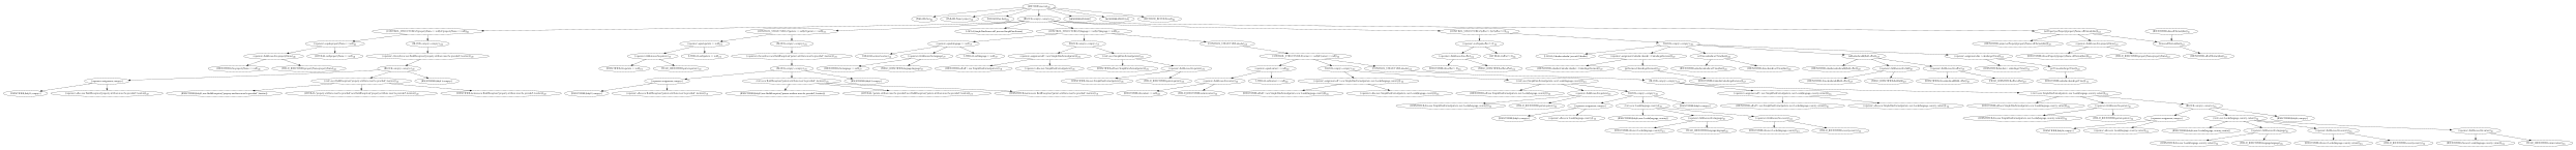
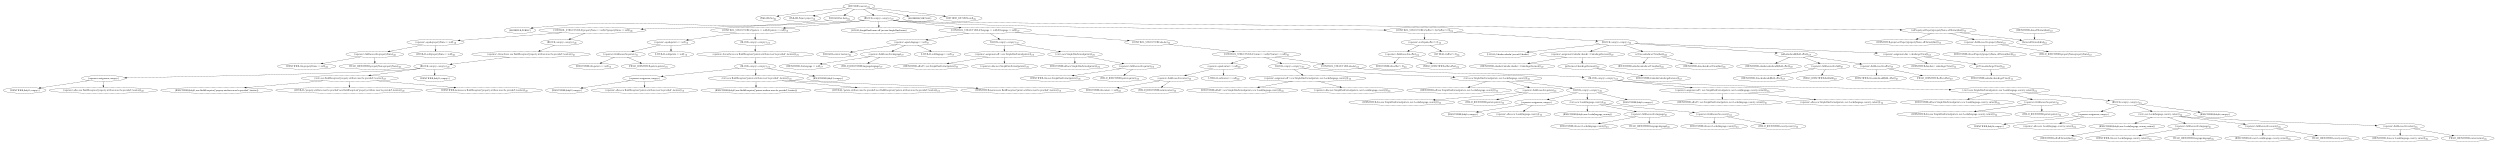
  digraph {
    fontname="EB Garamond"
    node [fontname="EB Garamond"]
    edge [fontname="EB Garamond"]
    n1 [label=<(METHOD,execute)<SUB>186</SUB>>]
    n2 [label=<(PARAM,this)<SUB>186</SUB>>]
    n3 [label=<(PARAM,Project project)<SUB>186</SUB>>]
    n4 [label=<(PARAM,Date date)<SUB>186</SUB>>]
    n5 [label=<(BLOCK,&lt;empty&gt;,&lt;empty&gt;)<SUB>187</SUB>>]
    n6 [label=<(MODIFIER,PUBLIC)>]
    n7 [label=<(MODIFIER,VIRTUAL)>]
    n8 [label=<(METHOD_RETURN,void)<SUB>186</SUB>>]
    n9 [label=<(PARAM,Location location)<SUB>186</SUB>>]
    n10 [label=<(CONTROL_STRUCTURE,if (propertyName == null),if (propertyName == null))<SUB>188</SUB>>]
    n11 [label=<(CONTROL_STRUCTURE,if (pattern == null),if (pattern == null))<SUB>192</SUB>>]
    n12 [label=<(LOCAL,SimpleDateFormat sdf: java.text.SimpleDateFormat)>]
    n13 [label=<(CONTROL_STRUCTURE,if (language == null),if (language == null))<SUB>197</SUB>>]
    n14 [label=<(CONTROL_STRUCTURE,if (offset != 0),if (offset != 0))<SUB>206</SUB>>]
    n15 [label=<(setProperty,setProperty(propertyName, sdf.format(date)))<SUB>213</SUB>>]
    n16 [label=<(&lt;operator&gt;.equals,propertyName == null)<SUB>188</SUB>>]
    n17 [label=<(BLOCK,&lt;empty&gt;,&lt;empty&gt;)<SUB>188</SUB>>]
    n18 [label=<(&lt;operator&gt;.equals,pattern == null)<SUB>192</SUB>>]
    n19 [label=<(BLOCK,&lt;empty&gt;,&lt;empty&gt;)<SUB>192</SUB>>]
    n20 [label=<(&lt;operator&gt;.equals,language == null)<SUB>197</SUB>>]
    n21 [label=<(BLOCK,&lt;empty&gt;,&lt;empty&gt;)<SUB>197</SUB>>]
    n22 [label=<(CONTROL_STRUCTURE,else,else)<SUB>200</SUB>>]
    n23 [label=<(&lt;operator&gt;.notEquals,offset != 0)<SUB>206</SUB>>]
    n24 [label=<(BLOCK,&lt;empty&gt;,&lt;empty&gt;)<SUB>206</SUB>>]
    n25 [label=<(IDENTIFIER,project,setProperty(propertyName, sdf.format(date)))<SUB>213</SUB>>]
    n26 [label=<(&lt;operator&gt;.fieldAccess,this.propertyName)<SUB>213</SUB>>]
    n27 [label=<(format,sdf.format(date))<SUB>213</SUB>>]
    n28 [label=<(&lt;operator&gt;.fieldAccess,this.propertyName)<SUB>188</SUB>>]
    n29 [label=<(LITERAL,null,propertyName == null)<SUB>188</SUB>>]
    n30 [label=<(&lt;operator&gt;.throw,throw new BuildException(&quot;property attribute must be provided&quot;, location);)<SUB>189</SUB>>]
    n31 [label=<(IDENTIFIER,this,propertyName == null)<SUB>188</SUB>>]
    n32 [label=<(FIELD_IDENTIFIER,propertyName,propertyName)<SUB>188</SUB>>]
    n33 [label=<(BLOCK,&lt;empty&gt;,&lt;empty&gt;)<SUB>189</SUB>>]
    n34 [label=<(&lt;operator&gt;.assignment,&lt;empty&gt;)>]
    n35 [label=<(&lt;init&gt;,new BuildException(&quot;property attribute must be provided&quot;, location))<SUB>189</SUB>>]
    n36 [label=<(IDENTIFIER,$obj11,&lt;empty&gt;)>]
    n37 [label=<(IDENTIFIER,$obj11,&lt;empty&gt;)>]
    n38 [label=<(&lt;operator&gt;.alloc,new BuildException(&quot;property attribute must be provided&quot;, location))<SUB>189</SUB>>]
    n39 [label=<(IDENTIFIER,$obj11,new BuildException(&quot;property attribute must be provided&quot;, location))>]
    n40 [label=<(LITERAL,&quot;property attribute must be provided&quot;,new BuildException(&quot;property attribute must be provided&quot;, location))<SUB>189</SUB>>]
    n41 [label=<(IDENTIFIER,location,new BuildException(&quot;property attribute must be provided&quot;, location))<SUB>189</SUB>>]
    n42 [label=<(&lt;operator&gt;.fieldAccess,this.pattern)<SUB>192</SUB>>]
    n43 [label=<(LITERAL,null,pattern == null)<SUB>192</SUB>>]
    n44 [label=<(&lt;operator&gt;.throw,throw new BuildException(&quot;pattern attribute must be provided&quot;, location);)<SUB>193</SUB>>]
    n45 [label=<(IDENTIFIER,this,pattern == null)<SUB>192</SUB>>]
    n46 [label=<(FIELD_IDENTIFIER,pattern,pattern)<SUB>192</SUB>>]
    n47 [label=<(BLOCK,&lt;empty&gt;,&lt;empty&gt;)<SUB>193</SUB>>]
    n48 [label=<(&lt;operator&gt;.assignment,&lt;empty&gt;)>]
    n49 [label=<(&lt;init&gt;,new BuildException(&quot;pattern attribute must be provided&quot;, location))<SUB>193</SUB>>]
    n50 [label=<(IDENTIFIER,$obj12,&lt;empty&gt;)>]
    n51 [label=<(IDENTIFIER,$obj12,&lt;empty&gt;)>]
    n52 [label=<(&lt;operator&gt;.alloc,new BuildException(&quot;pattern attribute must be provided&quot;, location))<SUB>193</SUB>>]
    n53 [label=<(IDENTIFIER,$obj12,new BuildException(&quot;pattern attribute must be provided&quot;, location))>]
    n54 [label=<(LITERAL,&quot;pattern attribute must be provided&quot;,new BuildException(&quot;pattern attribute must be provided&quot;, location))<SUB>193</SUB>>]
    n55 [label=<(IDENTIFIER,location,new BuildException(&quot;pattern attribute must be provided&quot;, location))<SUB>193</SUB>>]
    n56 [label=<(&lt;operator&gt;.fieldAccess,this.language)<SUB>197</SUB>>]
    n57 [label=<(LITERAL,null,language == null)<SUB>197</SUB>>]
    n58 [label=<(&lt;operator&gt;.assignment,sdf = new SimpleDateFormat(pattern))<SUB>198</SUB>>]
    n59 [label=<(&lt;init&gt;,new SimpleDateFormat(pattern))<SUB>198</SUB>>]
    n60 [label=<(CONTROL_STRUCTURE,if (variant == null),if (variant == null))<SUB>200</SUB>>]
    n61 [label=<(IDENTIFIER,this,language == null)<SUB>197</SUB>>]
    n62 [label=<(FIELD_IDENTIFIER,language,language)<SUB>197</SUB>>]
    n63 [label=<(IDENTIFIER,sdf,sdf = new SimpleDateFormat(pattern))<SUB>198</SUB>>]
    n64 [label=<(&lt;operator&gt;.alloc,new SimpleDateFormat(pattern))<SUB>198</SUB>>]
    n65 [label=<(IDENTIFIER,sdf,new SimpleDateFormat(pattern))<SUB>198</SUB>>]
    n66 [label=<(&lt;operator&gt;.fieldAccess,this.pattern)<SUB>198</SUB>>]
    n67 [label=<(IDENTIFIER,this,new SimpleDateFormat(pattern))<SUB>198</SUB>>]
    n68 [label=<(FIELD_IDENTIFIER,pattern,pattern)<SUB>198</SUB>>]
    n69 [label=<(&lt;operator&gt;.equals,variant == null)<SUB>200</SUB>>]
    n70 [label=<(BLOCK,&lt;empty&gt;,&lt;empty&gt;)<SUB>200</SUB>>]
    n71 [label=<(CONTROL_STRUCTURE,else,else)<SUB>203</SUB>>]
    n72 [label=<(&lt;operator&gt;.fieldAccess,this.variant)<SUB>200</SUB>>]
    n73 [label=<(LITERAL,null,variant == null)<SUB>200</SUB>>]
    n74 [label=<(&lt;operator&gt;.assignment,sdf = new SimpleDateFormat(pattern, new Locale(language, country)))<SUB>201</SUB>>]
    n75 [label=<(&lt;init&gt;,new SimpleDateFormat(pattern, new Locale(language, country)))<SUB>201</SUB>>]
    n76 [label=<(BLOCK,&lt;empty&gt;,&lt;empty&gt;)<SUB>203</SUB>>]
    n77 [label=<(IDENTIFIER,this,variant == null)<SUB>200</SUB>>]
    n78 [label=<(FIELD_IDENTIFIER,variant,variant)<SUB>200</SUB>>]
    n79 [label=<(IDENTIFIER,sdf,sdf = new SimpleDateFormat(pattern, new Locale(language, country)))<SUB>201</SUB>>]
    n80 [label=<(&lt;operator&gt;.alloc,new SimpleDateFormat(pattern, new Locale(language, country)))<SUB>201</SUB>>]
    n81 [label=<(IDENTIFIER,sdf,new SimpleDateFormat(pattern, new Locale(language, country)))<SUB>201</SUB>>]
    n82 [label=<(&lt;operator&gt;.fieldAccess,this.pattern)<SUB>201</SUB>>]
    n83 [label=<(BLOCK,&lt;empty&gt;,&lt;empty&gt;)<SUB>201</SUB>>]
    n84 [label=<(IDENTIFIER,this,new SimpleDateFormat(pattern, new Locale(language, country)))<SUB>201</SUB>>]
    n85 [label=<(FIELD_IDENTIFIER,pattern,pattern)<SUB>201</SUB>>]
    n86 [label=<(&lt;operator&gt;.assignment,&lt;empty&gt;)>]
    n87 [label=<(&lt;init&gt;,new Locale(language, country))<SUB>201</SUB>>]
    n88 [label=<(IDENTIFIER,$obj14,&lt;empty&gt;)>]
    n89 [label=<(IDENTIFIER,$obj14,&lt;empty&gt;)>]
    n90 [label=<(&lt;operator&gt;.alloc,new Locale(language, country))<SUB>201</SUB>>]
    n91 [label=<(IDENTIFIER,$obj14,new Locale(language, country))>]
    n92 [label=<(&lt;operator&gt;.fieldAccess,this.language)<SUB>201</SUB>>]
    n93 [label=<(&lt;operator&gt;.fieldAccess,this.country)<SUB>201</SUB>>]
    n94 [label=<(IDENTIFIER,this,new Locale(language, country))<SUB>201</SUB>>]
    n95 [label=<(FIELD_IDENTIFIER,language,language)<SUB>201</SUB>>]
    n96 [label=<(IDENTIFIER,this,new Locale(language, country))<SUB>201</SUB>>]
    n97 [label=<(FIELD_IDENTIFIER,country,country)<SUB>201</SUB>>]
    n98 [label=<(&lt;operator&gt;.assignment,sdf = new SimpleDateFormat(pattern, new Locale(language, country, variant)))<SUB>204</SUB>>]
    n99 [label=<(&lt;init&gt;,new SimpleDateFormat(pattern, new Locale(language, country, variant)))<SUB>204</SUB>>]
    n100 [label=<(IDENTIFIER,sdf,sdf = new SimpleDateFormat(pattern, new Locale(language, country, variant)))<SUB>204</SUB>>]
    n101 [label=<(&lt;operator&gt;.alloc,new SimpleDateFormat(pattern, new Locale(language, country, variant)))<SUB>204</SUB>>]
    n102 [label=<(IDENTIFIER,sdf,new SimpleDateFormat(pattern, new Locale(language, country, variant)))<SUB>204</SUB>>]
    n103 [label=<(&lt;operator&gt;.fieldAccess,this.pattern)<SUB>204</SUB>>]
    n104 [label=<(BLOCK,&lt;empty&gt;,&lt;empty&gt;)<SUB>204</SUB>>]
    n105 [label=<(IDENTIFIER,this,new SimpleDateFormat(pattern, new Locale(language, country, variant)))<SUB>204</SUB>>]
    n106 [label=<(FIELD_IDENTIFIER,pattern,pattern)<SUB>204</SUB>>]
    n107 [label=<(&lt;operator&gt;.assignment,&lt;empty&gt;)>]
    n108 [label=<(&lt;init&gt;,new Locale(language, country, variant))<SUB>204</SUB>>]
    n109 [label=<(IDENTIFIER,$obj16,&lt;empty&gt;)>]
    n110 [label=<(IDENTIFIER,$obj16,&lt;empty&gt;)>]
    n111 [label=<(&lt;operator&gt;.alloc,new Locale(language, country, variant))<SUB>204</SUB>>]
    n112 [label=<(IDENTIFIER,$obj16,new Locale(language, country, variant))>]
    n113 [label=<(&lt;operator&gt;.fieldAccess,this.language)<SUB>204</SUB>>]
    n114 [label=<(&lt;operator&gt;.fieldAccess,this.country)<SUB>204</SUB>>]
    n115 [label=<(&lt;operator&gt;.fieldAccess,this.variant)<SUB>204</SUB>>]
    n116 [label=<(IDENTIFIER,this,new Locale(language, country, variant))<SUB>204</SUB>>]
    n117 [label=<(FIELD_IDENTIFIER,language,language)<SUB>204</SUB>>]
    n118 [label=<(IDENTIFIER,this,new Locale(language, country, variant))<SUB>204</SUB>>]
    n119 [label=<(FIELD_IDENTIFIER,country,country)<SUB>204</SUB>>]
    n120 [label=<(IDENTIFIER,this,new Locale(language, country, variant))<SUB>204</SUB>>]
    n121 [label=<(FIELD_IDENTIFIER,variant,variant)<SUB>204</SUB>>]
    n122 [label=<(&lt;operator&gt;.fieldAccess,this.offset)<SUB>206</SUB>>]
    n123 [label=<(LITERAL,0,offset != 0)<SUB>206</SUB>>]
    n124 [label=<(LOCAL,Calendar calendar: java.util.Calendar)>]
    n125 [label=<(&lt;operator&gt;.assignment,Calendar calendar = Calendar.getInstance())<SUB>207</SUB>>]
    n126 [label=<(setTime,calendar.setTime(date))<SUB>208</SUB>>]
    n127 [label=<(add,calendar.add(field, offset))<SUB>209</SUB>>]
    n128 [label=<(&lt;operator&gt;.assignment,date = calendar.getTime())<SUB>210</SUB>>]
    n129 [label=<(IDENTIFIER,this,offset != 0)<SUB>206</SUB>>]
    n130 [label=<(FIELD_IDENTIFIER,offset,offset)<SUB>206</SUB>>]
    n131 [label=<(IDENTIFIER,calendar,Calendar calendar = Calendar.getInstance())<SUB>207</SUB>>]
    n132 [label=<(getInstance,Calendar.getInstance())<SUB>207</SUB>>]
    n133 [label=<(IDENTIFIER,calendar,calendar.setTime(date))<SUB>202</SUB>>]
    n134 [label=<(IDENTIFIER,date,calendar.setTime(date))<SUB>208</SUB>>]
    n135 [label=<(IDENTIFIER,calendar,calendar.add(field, offset))<SUB>209</SUB>>]
    n136 [label=<(&lt;operator&gt;.fieldAccess,this.field)<SUB>209</SUB>>]
    n137 [label=<(&lt;operator&gt;.fieldAccess,this.offset)<SUB>209</SUB>>]
    n138 [label=<(IDENTIFIER,date,date = calendar.getTime())<SUB>210</SUB>>]
    n139 [label=<(getTime,calendar.getTime())<SUB>210</SUB>>]
    n140 [label=<(IDENTIFIER,Calendar,Calendar.getInstance())<SUB>207</SUB>>]
    n141 [label=<(IDENTIFIER,this,calendar.add(field, offset))<SUB>209</SUB>>]
    n142 [label=<(FIELD_IDENTIFIER,field,field)<SUB>209</SUB>>]
    n143 [label=<(IDENTIFIER,this,calendar.add(field, offset))<SUB>209</SUB>>]
    n144 [label=<(FIELD_IDENTIFIER,offset,offset)<SUB>209</SUB>>]
    n145 [label=<(IDENTIFIER,calendar,calendar.getTime())<SUB>210</SUB>>]
    n146 [label=<(IDENTIFIER,this,setProperty(propertyName, sdf.format(date)))<SUB>213</SUB>>]
    n147 [label=<(FIELD_IDENTIFIER,propertyName,propertyName)<SUB>213</SUB>>]
    n148 [label=<(IDENTIFIER,sdf,sdf.format(date))<SUB>213</SUB>>]
    n149 [label=<(IDENTIFIER,date,sdf.format(date))<SUB>213</SUB>>]
    n1 -> n2
    n1 -> n3
    n1 -> n4
    n1 -> n5
-   n1 -> n6
+   n4 -> n6
    n1 -> n7
    n1 -> n8
    n5 -> n10
    n5 -> n11
    n5 -> n12
    n5 -> n13
    n5 -> n14
    n5 -> n15
    n10 -> n16
    n10 -> n17
    n11 -> n18
    n11 -> n19
    n13 -> n20
    n13 -> n21
    n13 -> n22
    n14 -> n23
    n14 -> n24
    n15 -> n25
    n15 -> n26
    n15 -> n27
    n16 -> n28
    n16 -> n29
    n17 -> n30
    n18 -> n42
    n18 -> n43
    n19 -> n44
    n20 -> n9
    n20 -> n56
    n20 -> n57
    n21 -> n58
    n21 -> n59
    n22 -> n60
    n23 -> n122
    n23 -> n123
    n24 -> n124
    n24 -> n125
    n24 -> n126
    n24 -> n127
    n24 -> n128
    n26 -> n146
    n26 -> n147
-   n27 -> n148
+   n112 -> n148
    n28 -> n31
    n28 -> n32
    n30 -> n33
    n33 -> n34
    n33 -> n35
    n33 -> n36
    n34 -> n37
    n34 -> n38
    n35 -> n39
    n35 -> n40
    n35 -> n41
    n42 -> n45
    n42 -> n46
    n44 -> n47
    n47 -> n48
    n47 -> n49
    n47 -> n50
    n48 -> n51
    n48 -> n52
    n49 -> n53
    n49 -> n54
    n49 -> n55
    n56 -> n61
    n56 -> n62
    n58 -> n63
    n58 -> n64
    n59 -> n65
    n59 -> n66
    n60 -> n69
    n60 -> n70
    n60 -> n71
    n66 -> n67
    n66 -> n68
    n69 -> n72
    n69 -> n73
    n70 -> n74
    n70 -> n75
    n71 -> n76
    n72 -> n77
    n72 -> n78
    n74 -> n79
    n74 -> n80
    n75 -> n81
    n75 -> n82
    n75 -> n83
    n76 -> n98
    n76 -> n99
    n82 -> n84
    n82 -> n85
    n83 -> n86
    n83 -> n87
    n83 -> n88
    n86 -> n89
    n86 -> n90
    n87 -> n91
    n87 -> n92
    n87 -> n93
    n92 -> n94
    n92 -> n95
    n93 -> n96
    n93 -> n97
    n98 -> n100
    n98 -> n101
    n99 -> n102
    n99 -> n103
    n99 -> n104
    n103 -> n105
    n103 -> n106
    n104 -> n107
    n104 -> n108
    n104 -> n109
    n107 -> n110
    n107 -> n111
    n108 -> n112
    n108 -> n113
    n108 -> n114
    n108 -> n115
    n113 -> n116
    n113 -> n117
    n114 -> n118
    n114 -> n119
    n115 -> n120
    n115 -> n121
    n122 -> n129
    n122 -> n130
    n125 -> n131
    n125 -> n132
    n126 -> n133
    n126 -> n134
    n127 -> n135
    n127 -> n136
    n127 -> n137
    n128 -> n138
    n128 -> n139
    n132 -> n140
    n136 -> n141
    n136 -> n142
    n137 -> n143
    n137 -> n144
    n139 -> n145
    n149 -> n27
  }
